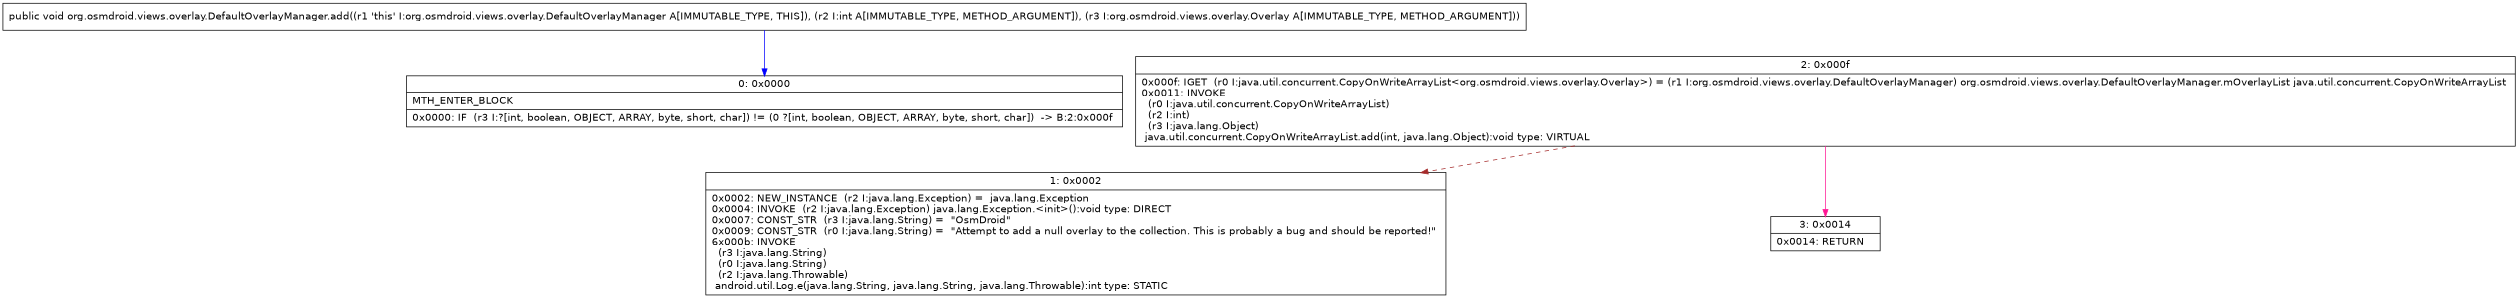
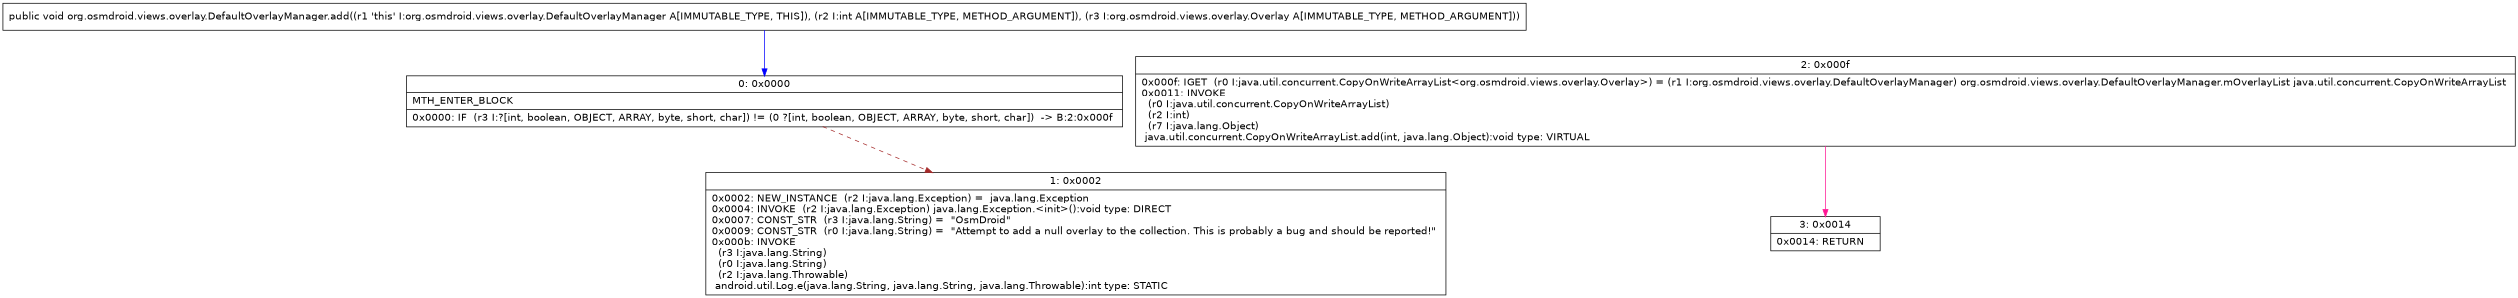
  digraph {
    fontname="DejaVu Sans"
    node [fontname="DejaVu Sans" shape=record]
    edge [fontname="DejaVu Sans"]
    n1 [label="{0\:\ 0x0000|MTH_ENTER_BLOCK\l|0x0000: IF  (r3 I:?[int, boolean, OBJECT, ARRAY, byte, short, char]) != (0 ?[int, boolean, OBJECT, ARRAY, byte, short, char])  \-\> B:2:0x000f \l}"]
-   n2 [label="{1\:\ 0x0002|0x0002: NEW_INSTANCE  (r2 I:java.lang.Exception) =  java.lang.Exception \l0x0004: INVOKE  (r2 I:java.lang.Exception) java.lang.Exception.\<init\>():void type: DIRECT \l0x0007: CONST_STR  (r3 I:java.lang.String) =  \"OsmDroid\" \l0x0009: CONST_STR  (r0 I:java.lang.String) =  \"Attempt to add a null overlay to the collection. This is probably a bug and should be reported!\" \l6x000b: INVOKE  \l  (r3 I:java.lang.String)\l  (r0 I:java.lang.String)\l  (r2 I:java.lang.Throwable)\l android.util.Log.e(java.lang.String, java.lang.String, java.lang.Throwable):int type: STATIC \l}"]
-   n3 [label="{2\:\ 0x000f|0x000f: IGET  (r0 I:java.util.concurrent.CopyOnWriteArrayList\<org.osmdroid.views.overlay.Overlay\>) = (r1 I:org.osmdroid.views.overlay.DefaultOverlayManager) org.osmdroid.views.overlay.DefaultOverlayManager.mOverlayList java.util.concurrent.CopyOnWriteArrayList \l0x0011: INVOKE  \l  (r0 I:java.util.concurrent.CopyOnWriteArrayList)\l  (r2 I:int)\l  (r3 I:java.lang.Object)\l java.util.concurrent.CopyOnWriteArrayList.add(int, java.lang.Object):void type: VIRTUAL \l}"]
+   n2 [label="{1\:\ 0x0002|0x0002: NEW_INSTANCE  (r2 I:java.lang.Exception) =  java.lang.Exception \l0x0004: INVOKE  (r2 I:java.lang.Exception) java.lang.Exception.\<init\>():void type: DIRECT \l0x0007: CONST_STR  (r3 I:java.lang.String) =  \"OsmDroid\" \l0x0009: CONST_STR  (r0 I:java.lang.String) =  \"Attempt to add a null overlay to the collection. This is probably a bug and should be reported!\" \l0x000b: INVOKE  \l  (r3 I:java.lang.String)\l  (r0 I:java.lang.String)\l  (r2 I:java.lang.Throwable)\l android.util.Log.e(java.lang.String, java.lang.String, java.lang.Throwable):int type: STATIC \l}"]
+   n3 [label="{2\:\ 0x000f|0x000f: IGET  (r0 I:java.util.concurrent.CopyOnWriteArrayList\<org.osmdroid.views.overlay.Overlay\>) = (r1 I:org.osmdroid.views.overlay.DefaultOverlayManager) org.osmdroid.views.overlay.DefaultOverlayManager.mOverlayList java.util.concurrent.CopyOnWriteArrayList \l0x0011: INVOKE  \l  (r0 I:java.util.concurrent.CopyOnWriteArrayList)\l  (r2 I:int)\l  (r7 I:java.lang.Object)\l java.util.concurrent.CopyOnWriteArrayList.add(int, java.lang.Object):void type: VIRTUAL \l}"]
    n4 [label="{3\:\ 0x0014|0x0014: RETURN   \l}"]
    n5 [label="{public void org.osmdroid.views.overlay.DefaultOverlayManager.add((r1 'this' I:org.osmdroid.views.overlay.DefaultOverlayManager A[IMMUTABLE_TYPE, THIS]), (r2 I:int A[IMMUTABLE_TYPE, METHOD_ARGUMENT]), (r3 I:org.osmdroid.views.overlay.Overlay A[IMMUTABLE_TYPE, METHOD_ARGUMENT])) }"]
-   n3 -> n2 [color=brown style=dashed]
+   n1 -> n2 [color=brown style=dashed]
    n3 -> n4 [color=deeppink]
    n5 -> n1 [color=blue]
  }
